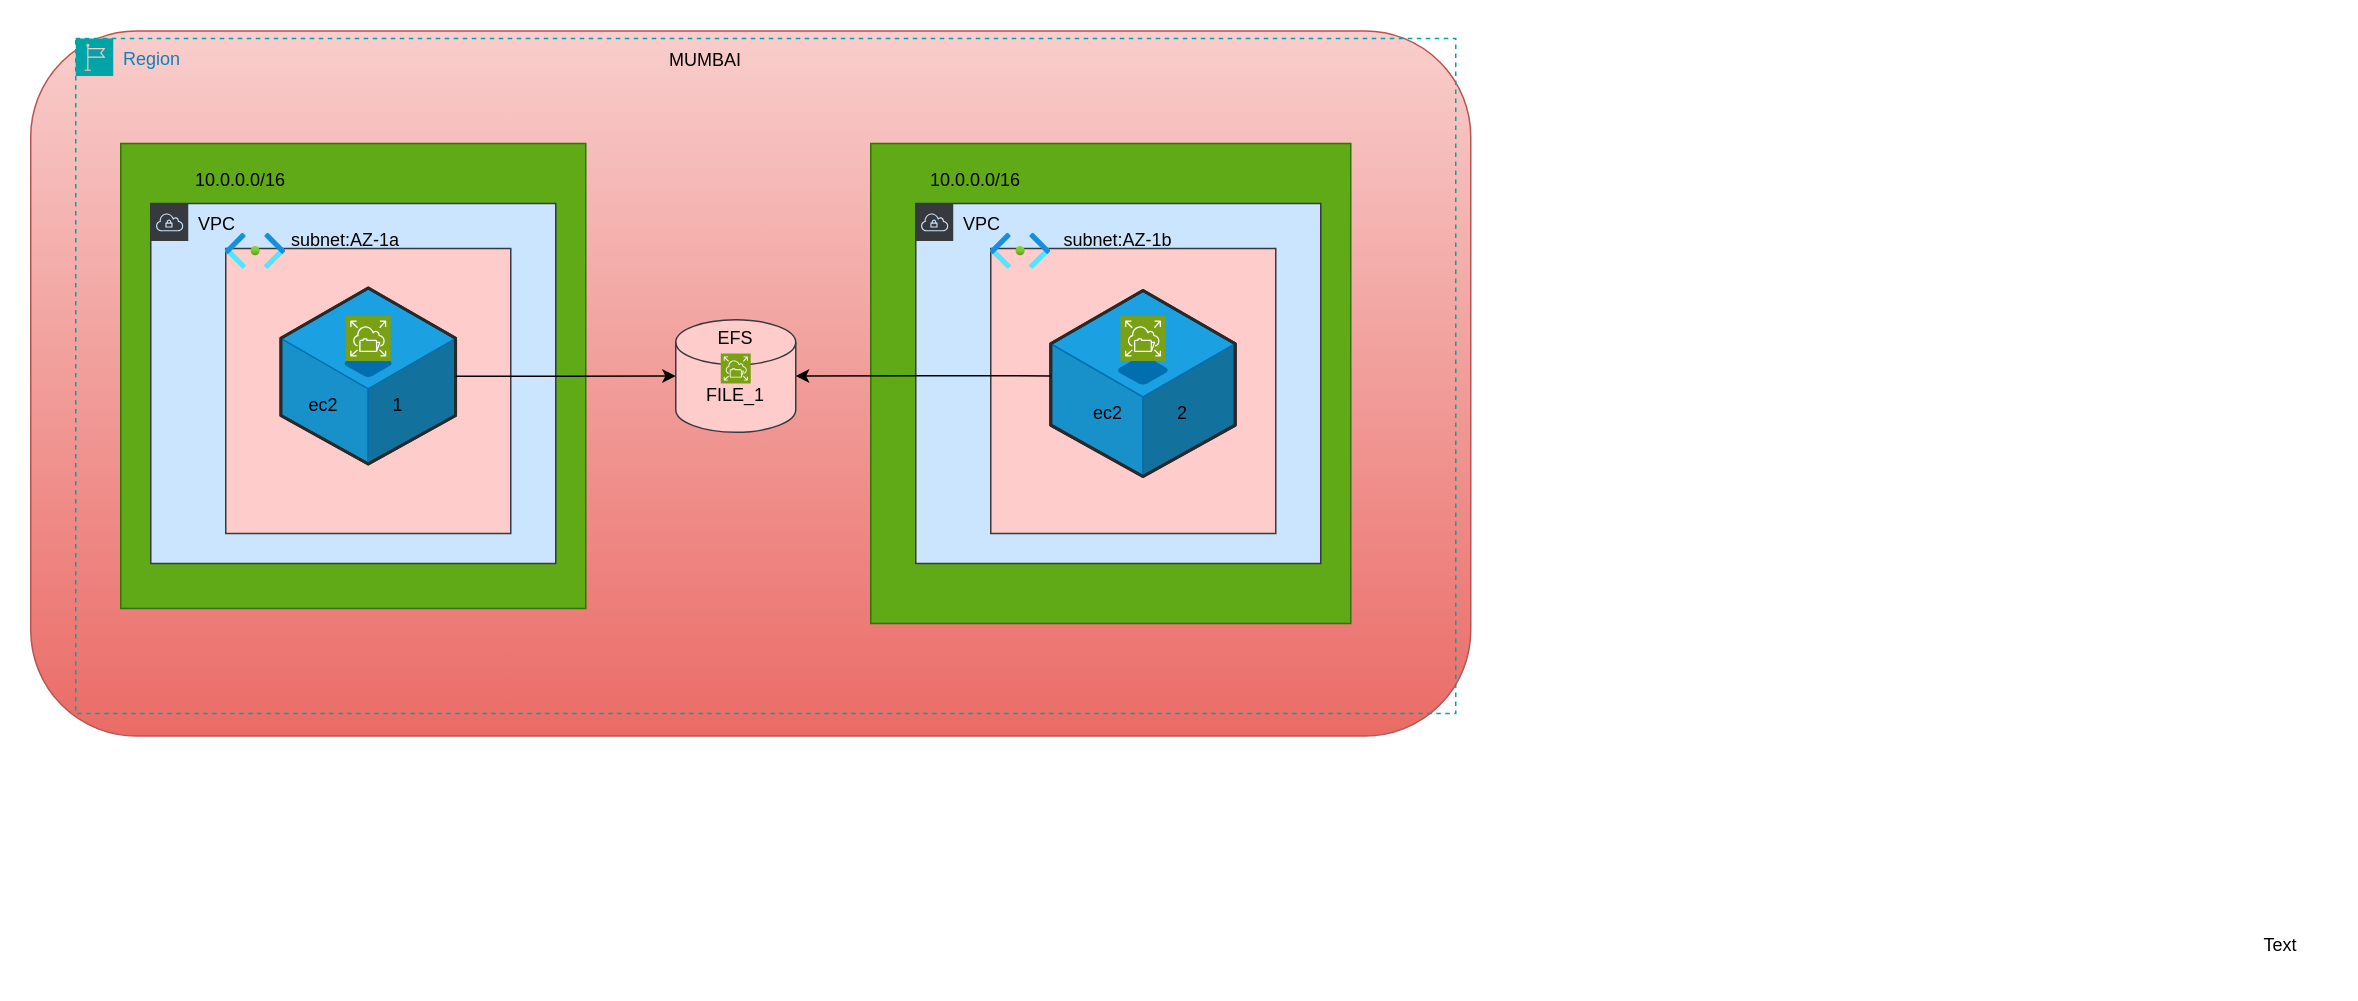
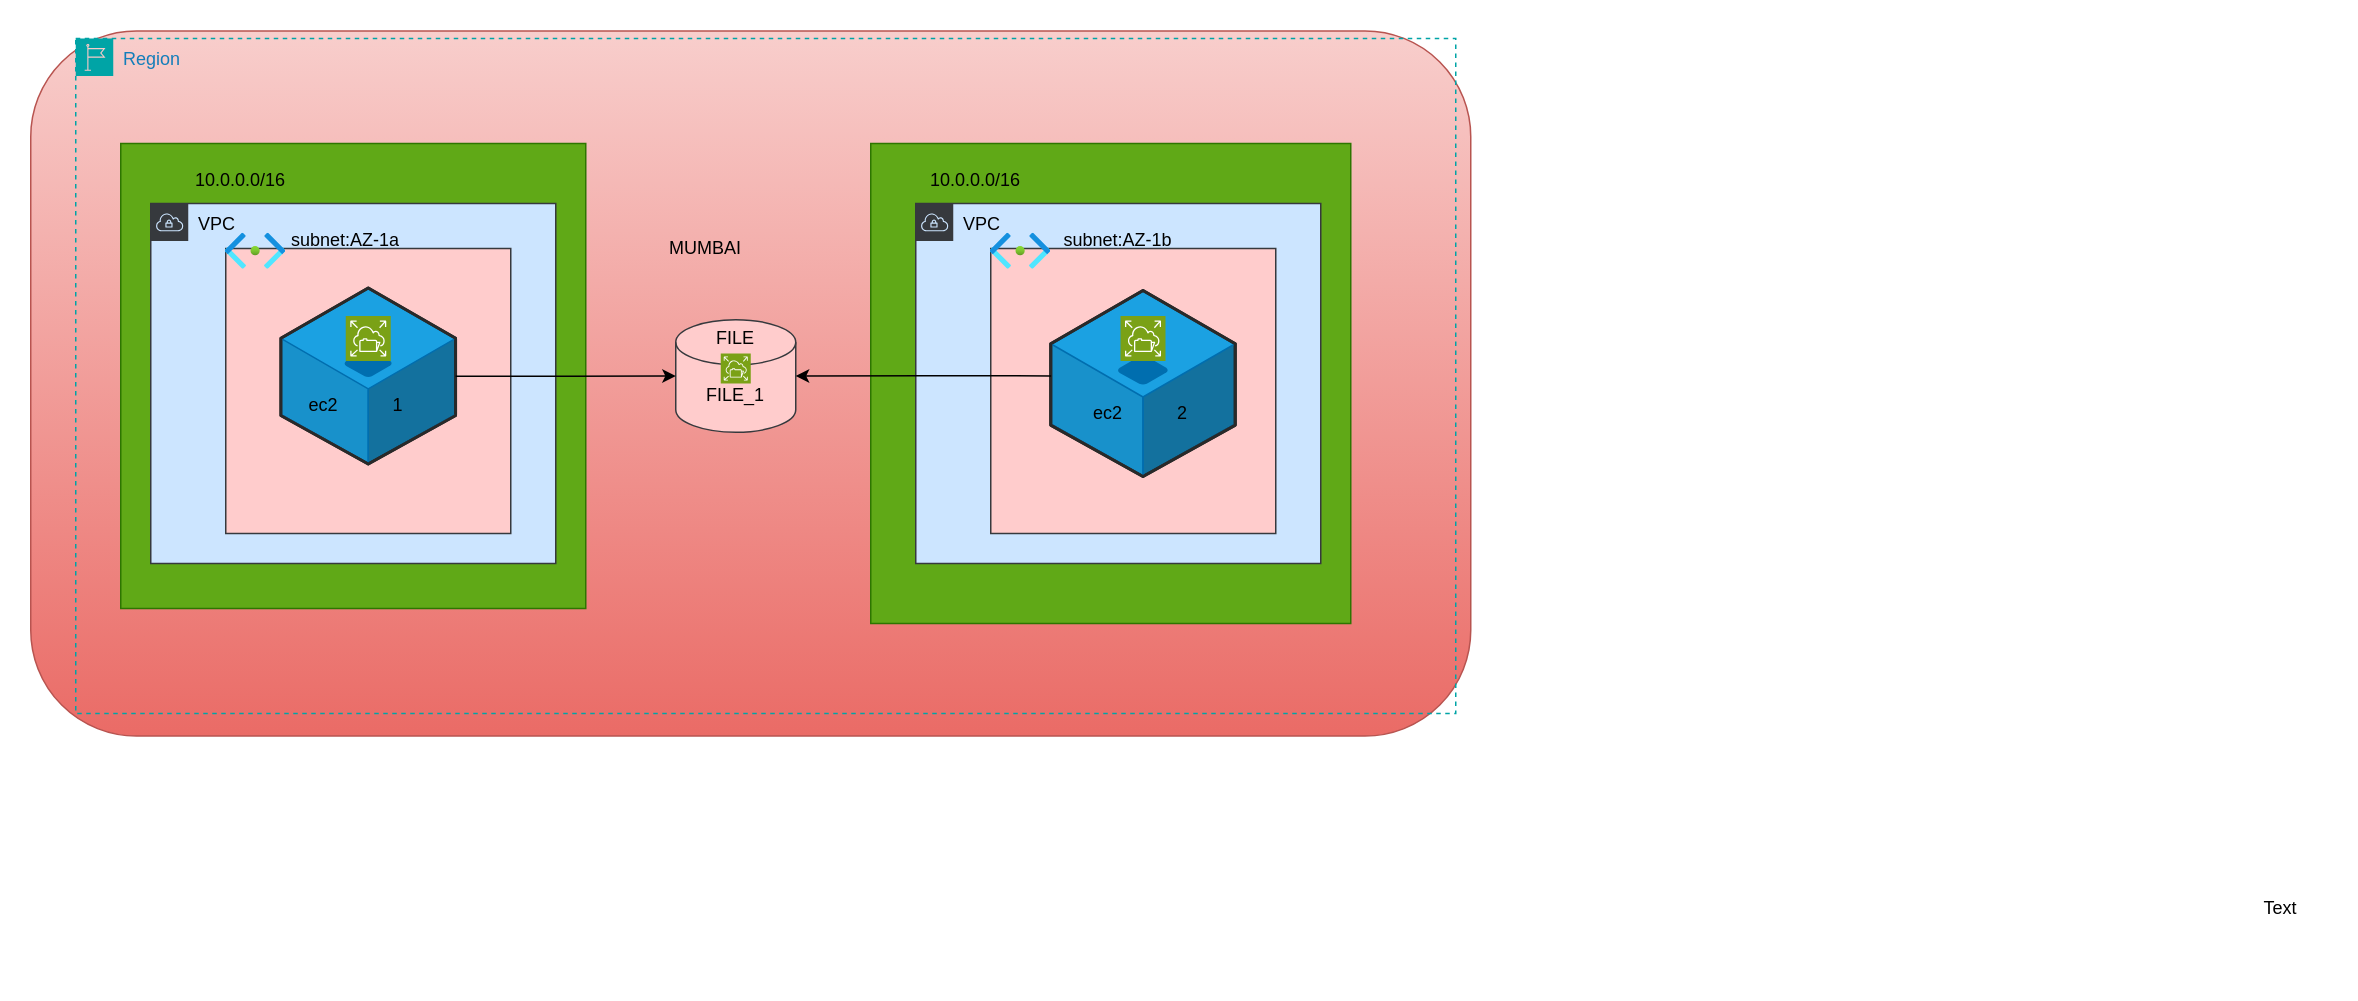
  <mxCell id="0" />
  <mxCell id="1" parent="0" />
  <mxCell id="2" value="" style="rounded=1;whiteSpace=wrap;html=1;fillColor=#f8cecc;gradientColor=#ea6b66;strokeColor=#b85450;" vertex="1" parent="1"><mxGeometry x="20" y="20" width="960" height="470" as="geometry" /></mxCell>
  <mxCell id="3" value="" style="whiteSpace=wrap;html=1;aspect=fixed;fillColor=#60a917;fontColor=#ffffff;strokeColor=#2D7600;" vertex="1" parent="1"><mxGeometry x="580" y="95" width="320" height="320" as="geometry" /></mxCell>
  <mxCell id="4" value="VPC" style="sketch=0;outlineConnect=0;html=1;whiteSpace=wrap;fontSize=12;fontStyle=0;shape=mxgraph.aws4.group;grIcon=mxgraph.aws4.group_vpc;verticalAlign=top;align=left;spacingLeft=30;dashed=0;fillColor=#cce5ff;strokeColor=#36393d;" vertex="1" parent="1"><mxGeometry x="610" y="135" width="270" height="240" as="geometry" /></mxCell>
  <mxCell id="5" value="" style="whiteSpace=wrap;html=1;aspect=fixed;fillColor=#ffcccc;strokeColor=#36393d;" vertex="1" parent="1"><mxGeometry x="660" y="165" width="190" height="190" as="geometry" /></mxCell>
  <mxCell id="6" value="" style="verticalLabelPosition=bottom;html=1;verticalAlign=top;strokeWidth=1;align=center;outlineConnect=0;dashed=0;outlineConnect=0;shape=mxgraph.aws3d.application_server;fillColor=#1ba1e2;strokeColor=#006EAF;aspect=fixed;fontColor=#ffffff;" vertex="1" parent="1"><mxGeometry x="700" y="193" width="123" height="124" as="geometry" /></mxCell>
  <mxCell id="7" value="" style="whiteSpace=wrap;html=1;aspect=fixed;fillColor=#60a917;fontColor=#ffffff;strokeColor=#2D7600;" vertex="1" parent="1"><mxGeometry x="80" y="95" width="310" height="310" as="geometry" /></mxCell>
  <mxCell id="8" value="VPC" style="sketch=0;outlineConnect=0;html=1;whiteSpace=wrap;fontSize=12;fontStyle=0;shape=mxgraph.aws4.group;grIcon=mxgraph.aws4.group_vpc;verticalAlign=top;align=left;spacingLeft=30;dashed=0;fillColor=#cce5ff;strokeColor=#36393d;" vertex="1" parent="1"><mxGeometry x="100" y="135" width="270" height="240" as="geometry" /></mxCell>
  <mxCell id="9" value="FILE_1" style="shape=cylinder3;whiteSpace=wrap;html=1;boundedLbl=1;backgroundOutline=1;size=15;fillColor=#ffcccc;strokeColor=#36393d;" vertex="1" parent="1"><mxGeometry x="450" y="212.5" width="80" height="75" as="geometry" /></mxCell>
- <mxCell id="10" value="EFS" style="text;html=1;align=center;verticalAlign=middle;whiteSpace=wrap;rounded=0;" vertex="1" parent="1"><mxGeometry x="460" y="210" width="60" height="30" as="geometry" /></mxCell>
+ <mxCell id="10" value="FILE" style="text;html=1;align=center;verticalAlign=middle;whiteSpace=wrap;rounded=0;" vertex="1" parent="1"><mxGeometry x="460" y="210" width="60" height="30" as="geometry" /></mxCell>
  <mxCell id="11" value="" style="whiteSpace=wrap;html=1;aspect=fixed;fillColor=#ffcccc;strokeColor=#36393d;" vertex="1" parent="1"><mxGeometry x="150" y="165" width="190" height="190" as="geometry" /></mxCell>
  <mxCell id="12" value="" style="image;aspect=fixed;html=1;points=[];align=center;fontSize=12;image=img/lib/azure2/networking/Subnet.svg;" vertex="1" parent="1"><mxGeometry x="150" y="155" width="40" height="23.95" as="geometry" /></mxCell>
  <mxCell id="13" value="" style="image;aspect=fixed;html=1;points=[];align=center;fontSize=12;image=img/lib/azure2/networking/Subnet.svg;" vertex="1" parent="1"><mxGeometry x="660" y="155" width="40" height="23.95" as="geometry" /></mxCell>
  <mxCell id="14" value="10.0.0.0/16" style="text;html=1;align=center;verticalAlign=middle;whiteSpace=wrap;rounded=0;" vertex="1" parent="1"><mxGeometry x="130" y="105" width="60" height="30" as="geometry" /></mxCell>
  <mxCell id="15" value="&lt;font style=&quot;color: light-dark(rgb(0, 0, 0), rgb(255, 0, 0));&quot;&gt;subnet:AZ-1a&lt;span style=&quot;font-family: monospace; font-size: 0px; text-align: start; text-wrap-mode: nowrap; color: rgba(0, 0, 0, 0);&quot;&gt;%3CmxGraphModel%3E%3Croot%3E%3CmxCell%20id%3D%220%22%2F%3E%3CmxCell%20id%3D%221%22%20parent%3D%220%22%2F%3E%3CmxCell%20id%3D%222%22%20value%3D%22%22%20style%3D%22image%3Baspect%3Dfixed%3Bhtml%3D1%3Bpoints%3D%5B%5D%3Balign%3Dcenter%3BfontSize%3D12%3Bimage%3Dimg%2Flib%2Fazure2%2Fnetworking%2FSubnet.svg%3B%22%20vertex%3D%221%22%20parent%3D%221%22%3E%3CmxGeometry%20x%3D%2280%22%20y%3D%22200%22%20width%3D%2240%22%20height%3D%2223.95%22%20as%3D%22geometry%22%2F%3E%3C%2FmxCell%3E%3C%2Froot%3E%3C%2FmxGraphModel%3E&lt;/span&gt;&lt;/font&gt;" style="text;html=1;align=center;verticalAlign=middle;whiteSpace=wrap;rounded=0;" vertex="1" parent="1"><mxGeometry x="190" y="145" width="80" height="30" as="geometry" /></mxCell>
  <mxCell id="16" value="10.0.0.0/16" style="text;html=1;align=center;verticalAlign=middle;whiteSpace=wrap;rounded=0;" vertex="1" parent="1"><mxGeometry x="620" y="105" width="60" height="30" as="geometry" /></mxCell>
  <mxCell id="17" value="&lt;font style=&quot;color: light-dark(rgb(0, 0, 0), rgb(255, 51, 51));&quot;&gt;subnet:AZ-1b&lt;span style=&quot;font-family: monospace; font-size: 0px; text-align: start; text-wrap-mode: nowrap; color: rgba(0, 0, 0, 0);&quot;&gt;%3CmxGraphModel%3E%3Croot%3E%3CmxCell%20id%3D%220%22%2F%3E%3CmxCell%20id%3D%221%22%20parent%3D%220%22%2F%3E%3CmxCell%20id%3D%222%22%20value%3D%22%22%20style%3D%22image%3Baspect%3Dfixed%3Bhtml%3D1%3Bpoints%3D%5B%5D%3Balign%3Dcenter%3BfontSize%3D12%3Bimage%3Dimg%2Flib%2Fazure2%2Fnetworking%2FSubnet.svg%3B%22%20vertex%3D%221%22%20parent%3D%221%22%3E%3CmxGeometry%20x%3D%2280%22%20y%3D%22200%22%20width%3D%2240%22%20height%3D%2223.95%22%20as%3D%22geometry%22%2F%3E%3C%2FmxCell%3E%3C%2Froot%3E%3C%2FmxGraphModel%3E&lt;/span&gt;&lt;/font&gt;" style="text;html=1;align=center;verticalAlign=middle;whiteSpace=wrap;rounded=0;" vertex="1" parent="1"><mxGeometry x="690" y="145" width="110" height="30" as="geometry" /></mxCell>
  <mxCell id="18" value="" style="verticalLabelPosition=bottom;html=1;verticalAlign=top;strokeWidth=1;align=center;outlineConnect=0;dashed=0;outlineConnect=0;shape=mxgraph.aws3d.application_server;fillColor=#1ba1e2;strokeColor=#006EAF;aspect=fixed;fontColor=#ffffff;" vertex="1" parent="1"><mxGeometry x="186.75" y="191.27" width="116.5" height="117.45" as="geometry" /></mxCell>
  <mxCell id="19" value="&lt;font style=&quot;color: light-dark(rgb(0, 0, 0), rgb(0, 0, 0));&quot;&gt;ec2&amp;nbsp; &amp;nbsp; &amp;nbsp; &amp;nbsp;&lt;span style=&quot;background-color: transparent;&quot;&gt;&amp;nbsp; &amp;nbsp; 1&lt;/span&gt;&lt;span style=&quot;font-family: monospace; font-size: 0px; text-align: start; text-wrap-mode: nowrap;&quot;&gt;%3CmxGraphModel%3E%3Croot%3E%3CmxCell%20id%3D%220%22%2F%3E%3CmxCell%20id%3D%221%22%20parent%3D%220%22%2F%3E%3CmxCell%20id%3D%222%22%20value%3D%22%22%20style%3D%22verticalLabelPosition%3Dbottom%3Bhtml%3D1%3BverticalAlign%3Dtop%3BstrokeWidth%3D1%3Balign%3Dcenter%3BoutlineConnect%3D0%3Bdashed%3D0%3BoutlineConnect%3D0%3Bshape%3Dmxgraph.aws3d.application_server%3BfillColor%3D%23ECECEC%3BstrokeColor%3D%235E5E5E%3Baspect%3Dfixed%3B%22%20vertex%3D%221%22%20parent%3D%221%22%3E%3CmxGeometry%20x%3D%22120%22%20y%3D%22233%22%20width%3D%22123%22%20height%3D%22124%22%20as%3D%22geometry%22%2F%3E%3C%2FmxCell%3E%3C%2Froot%3E%3C%2FmxGraphModel%3E&lt;/span&gt;&lt;span style=&quot;background-color: transparent;&quot;&gt;&amp;nbsp; &amp;nbsp; &amp;nbsp; &amp;nbsp; &amp;nbsp;&lt;/span&gt;&lt;/font&gt;" style="text;html=1;align=center;verticalAlign=middle;whiteSpace=wrap;rounded=0;" vertex="1" parent="1"><mxGeometry x="186.75" y="255" width="130" height="30" as="geometry" /></mxCell>
  <mxCell id="20" value="&lt;font style=&quot;color: light-dark(rgb(0, 0, 0), rgb(0, 0, 0));&quot;&gt;ec2&amp;nbsp; &amp;nbsp; &amp;nbsp; &amp;nbsp;&lt;span style=&quot;background-color: transparent;&quot;&gt;&amp;nbsp; &amp;nbsp; 2&lt;/span&gt;&lt;span style=&quot;font-family: monospace; font-size: 0px; text-align: start; text-wrap-mode: nowrap;&quot;&gt;%3CmxGraphModel%3E%3Croot%3E%3CmxCell%20id%3D%220%22%2F%3E%3CmxCell%20id%3D%221%22%20parent%3D%220%22%2F%3E%3CmxCell%20id%3D%222%22%20value%3D%22%22%20style%3D%22verticalLabelPosition%3Dbottom%3Bhtml%3D1%3BverticalAlign%3Dtop%3BstrokeWidth%3D1%3Balign%3Dcenter%3BoutlineConnect%3D0%3Bdashed%3D0%3BoutlineConnect%3D0%3Bshape%3Dmxgraph.aws3d.application_server%3BfillColor%3D%23ECECEC%3BstrokeColor%3D%235E5E5E%3Baspect%3Dfixed%3B%22%20vertex%3D%221%22%20parent%3D%221%22%3E%3CmxGeometry%20x%3D%22120%22%20y%3D%22233%22%20width%3D%22123%22%20height%3D%22124%22%20as%3D%22geometry%22%2F%3E%3C%2FmxCell%3E%3C%2Froot%3E%3C%2FmxGraphModel%3E&lt;/span&gt;&lt;span style=&quot;background-color: transparent;&quot;&gt;&amp;nbsp; &amp;nbsp; &amp;nbsp; &amp;nbsp; &amp;nbsp;&lt;/span&gt;&lt;/font&gt;" style="text;html=1;align=center;verticalAlign=middle;whiteSpace=wrap;rounded=0;" vertex="1" parent="1"><mxGeometry x="710" y="260" width="130" height="30" as="geometry" /></mxCell>
  <mxCell id="21" style="edgeStyle=orthogonalEdgeStyle;rounded=0;orthogonalLoop=1;jettySize=auto;html=1;entryX=0;entryY=0.5;entryDx=0;entryDy=0;entryPerimeter=0;" edge="1" parent="1" source="18" target="9"><mxGeometry relative="1" as="geometry" /></mxCell>
  <mxCell id="22" value="" style="sketch=0;points=[[0,0,0],[0.25,0,0],[0.5,0,0],[0.75,0,0],[1,0,0],[0,1,0],[0.25,1,0],[0.5,1,0],[0.75,1,0],[1,1,0],[0,0.25,0],[0,0.5,0],[0,0.75,0],[1,0.25,0],[1,0.5,0],[1,0.75,0]];outlineConnect=0;fontColor=#232F3E;fillColor=#7AA116;strokeColor=#ffffff;dashed=0;verticalLabelPosition=bottom;verticalAlign=top;align=center;html=1;fontSize=12;fontStyle=0;aspect=fixed;shape=mxgraph.aws4.resourceIcon;resIcon=mxgraph.aws4.elastic_file_system;" vertex="1" parent="1"><mxGeometry x="230" y="210" width="30" height="30" as="geometry" /></mxCell>
  <mxCell id="23" value="" style="sketch=0;points=[[0,0,0],[0.25,0,0],[0.5,0,0],[0.75,0,0],[1,0,0],[0,1,0],[0.25,1,0],[0.5,1,0],[0.75,1,0],[1,1,0],[0,0.25,0],[0,0.5,0],[0,0.75,0],[1,0.25,0],[1,0.5,0],[1,0.75,0]];outlineConnect=0;fontColor=#232F3E;fillColor=#7AA116;strokeColor=#ffffff;dashed=0;verticalLabelPosition=bottom;verticalAlign=top;align=center;html=1;fontSize=12;fontStyle=0;aspect=fixed;shape=mxgraph.aws4.resourceIcon;resIcon=mxgraph.aws4.elastic_file_system;" vertex="1" parent="1"><mxGeometry x="746.5" y="210" width="30" height="30" as="geometry" /></mxCell>
  <mxCell id="24" value="" style="sketch=0;points=[[0,0,0],[0.25,0,0],[0.5,0,0],[0.75,0,0],[1,0,0],[0,1,0],[0.25,1,0],[0.5,1,0],[0.75,1,0],[1,1,0],[0,0.25,0],[0,0.5,0],[0,0.75,0],[1,0.25,0],[1,0.5,0],[1,0.75,0]];outlineConnect=0;fontColor=#232F3E;fillColor=#7AA116;strokeColor=#ffffff;dashed=0;verticalLabelPosition=bottom;verticalAlign=top;align=center;html=1;fontSize=12;fontStyle=0;aspect=fixed;shape=mxgraph.aws4.resourceIcon;resIcon=mxgraph.aws4.elastic_file_system;" vertex="1" parent="1"><mxGeometry x="480" y="235" width="20" height="20" as="geometry" /></mxCell>
- <mxCell id="25" value="Text" style="text;html=1;align=center;verticalAlign=middle;whiteSpace=wrap;rounded=0;" vertex="1" parent="1"><mxGeometry x="1490" y="615" width="60" height="30" as="geometry" /></mxCell>
+ <mxCell id="25" value="Text" style="text;html=1;align=center;verticalAlign=middle;whiteSpace=wrap;rounded=0;" vertex="1" parent="1"><mxGeometry x="1490" y="590" width="60" height="30" as="geometry" /></mxCell>
  <mxCell id="26" style="edgeStyle=orthogonalEdgeStyle;rounded=0;orthogonalLoop=1;jettySize=auto;html=1;entryX=1;entryY=0.5;entryDx=0;entryDy=0;entryPerimeter=0;exitX=0.002;exitY=0.459;exitDx=0;exitDy=0;exitPerimeter=0;" edge="1" parent="1" source="6" target="9"><mxGeometry relative="1" as="geometry"><mxPoint x="530" y="305" as="sourcePoint" /><mxPoint x="677" y="305" as="targetPoint" /></mxGeometry></mxCell>
  <mxCell id="27" value="Region" style="points=[[0,0],[0.25,0],[0.5,0],[0.75,0],[1,0],[1,0.25],[1,0.5],[1,0.75],[1,1],[0.75,1],[0.5,1],[0.25,1],[0,1],[0,0.75],[0,0.5],[0,0.25]];outlineConnect=0;gradientColor=none;html=1;whiteSpace=wrap;fontSize=12;fontStyle=0;container=1;pointerEvents=0;collapsible=0;recursiveResize=0;shape=mxgraph.aws4.group;grIcon=mxgraph.aws4.group_region;strokeColor=#00A4A6;fillColor=none;verticalAlign=top;align=left;spacingLeft=30;fontColor=#147EBA;dashed=1;" vertex="1" parent="1"><mxGeometry x="50" y="25" width="920" height="450" as="geometry" /></mxCell>
- <mxCell id="28" value="&lt;font style=&quot;color: light-dark(rgb(0, 0, 0), rgb(0, 153, 153));&quot;&gt;MUMBAI&lt;/font&gt;" style="text;html=1;align=center;verticalAlign=middle;whiteSpace=wrap;rounded=0;" vertex="1" parent="1"><mxGeometry x="440" y="25" width="60" height="30" as="geometry" /></mxCell>
+ <mxCell id="28" value="&lt;font style=&quot;color: light-dark(rgb(0, 0, 0), rgb(0, 153, 153));&quot;&gt;MUMBAI&lt;/font&gt;" style="text;html=1;align=center;verticalAlign=middle;whiteSpace=wrap;rounded=0;" vertex="1" parent="1"><mxGeometry x="440" y="150" width="60" height="30" as="geometry" /></mxCell>
